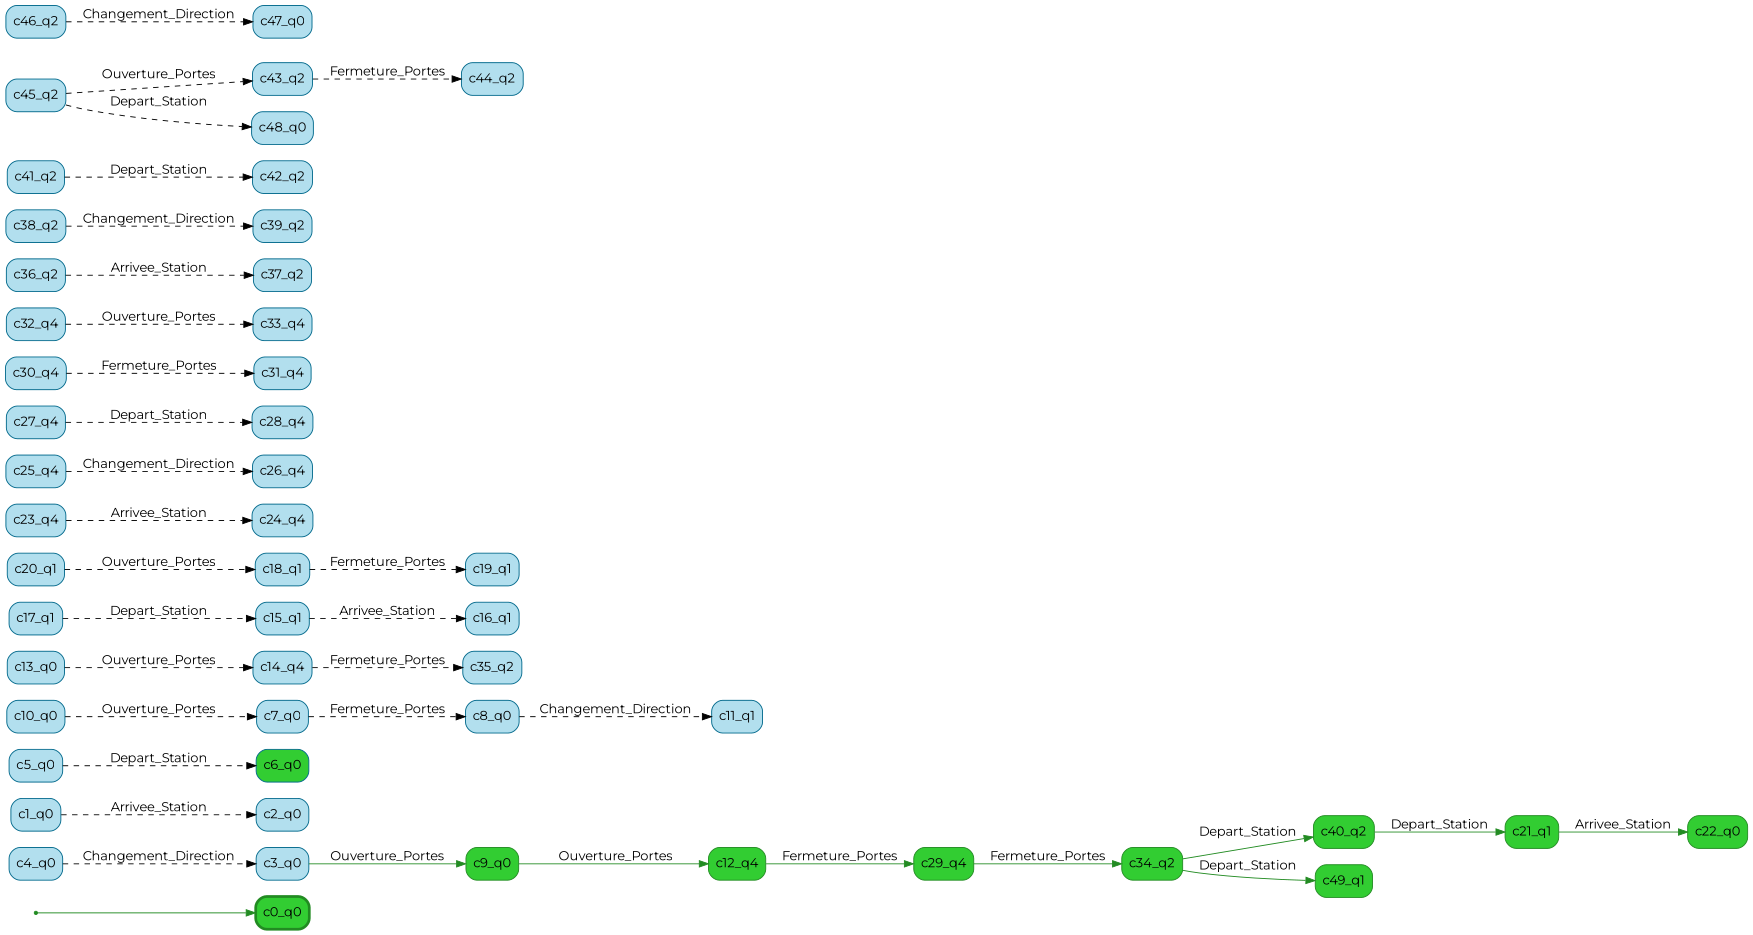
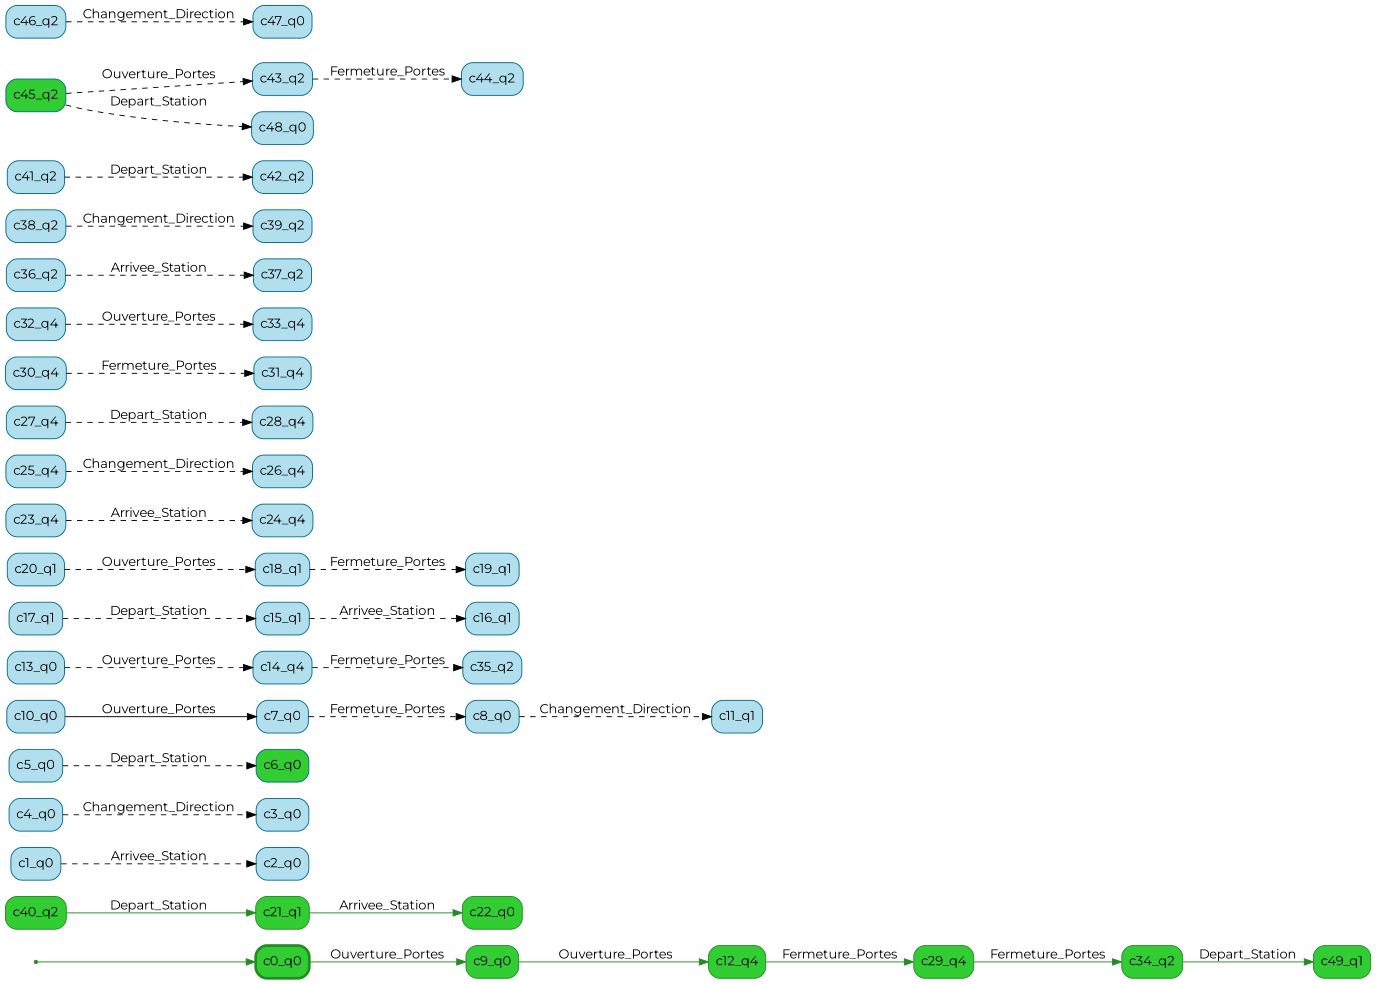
  digraph {
    fontname=Montserrat
    rankdir=LR
    node [color=deepskyblue4 fontname=Montserrat shape=box fillcolor=lightblue2 style="rounded, filled"]
    edge [color=black fontname=Montserrat style=dashed]
    __invisible__ [color=forestgreen shape=point fillcolor="" style=""]
    n2 [color=forestgreen fillcolor=limegreen label=c0_q0 penwidth=3]
    n3 [color=forestgreen fillcolor=limegreen label=c9_q0]
    n4 [color=forestgreen fillcolor=limegreen label=c12_q4]
    n5 [color=forestgreen fillcolor=limegreen label=c29_q4]
    n6 [color=forestgreen fillcolor=limegreen label=c34_q2]
    n7 [color=forestgreen fillcolor=limegreen label=c40_q2]
    n8 [color=forestgreen fillcolor=limegreen label=c49_q1]
    n9 [color=forestgreen fillcolor=limegreen label=c21_q1]
    n10 [color=forestgreen fillcolor=limegreen label=c22_q0]
    n11 [label=c1_q0]
    n12 [label=c2_q0]
    n13 [label=c3_q0]
    n14 [label=c4_q0]
    n15 [label=c5_q0]
    n16 [fillcolor=limegreen label=c6_q0]
    n17 [label=c7_q0]
    n18 [label=c8_q0]
    n19 [label=c11_q1]
    n20 [label=c10_q0]
    n21 [label=c13_q0]
    n22 [label=c14_q4]
    n23 [label=c35_q2]
    n24 [label=c15_q1]
    n25 [label=c16_q1]
    n26 [label=c17_q1]
    n27 [label=c18_q1]
    n28 [label=c19_q1]
    n29 [label=c20_q1]
    n30 [label=c23_q4]
    n31 [label=c24_q4]
    n32 [label=c25_q4]
    n33 [label=c26_q4]
    n34 [label=c27_q4]
    n35 [label=c28_q4]
    n36 [label=c30_q4]
    n37 [label=c31_q4]
    n38 [label=c32_q4]
    n39 [label=c33_q4]
    n40 [label=c36_q2]
    n41 [label=c37_q2]
    n42 [label=c38_q2]
    n43 [label=c39_q2]
    n44 [label=c41_q2]
    n45 [label=c42_q2]
    n46 [label=c43_q2]
    n47 [label=c44_q2]
-   n48 [label=c45_q2]
+   n48 [fillcolor=limegreen label=c45_q2]
    n49 [label=c48_q0]
    n50 [label=c46_q2]
    n51 [label=c47_q0]
    __invisible__ -> n2 [color=forestgreen style=""]
-   n13 -> n3 [color=forestgreen label=Ouverture_Portes style=""]
+   n2 -> n3 [color=forestgreen label=Ouverture_Portes style=""]
    n3 -> n4 [color=forestgreen label=Ouverture_Portes style=""]
    n4 -> n5 [color=forestgreen label=Fermeture_Portes style=""]
    n5 -> n6 [color=forestgreen label=Fermeture_Portes style=""]
-   n6 -> n7 [color=forestgreen label=Depart_Station style=""]
    n6 -> n8 [color=forestgreen label=Depart_Station style=""]
    n7 -> n9 [color=forestgreen label=Depart_Station style=""]
    n9 -> n10 [color=forestgreen label=Arrivee_Station style=""]
    n11 -> n12 [label=Arrivee_Station]
    n14 -> n13 [label=Changement_Direction]
    n15 -> n16 [label=Depart_Station]
    n17 -> n18 [label=Fermeture_Portes]
    n18 -> n19 [label=Changement_Direction]
-   n20 -> n17 [label=Ouverture_Portes]
+   n20 -> n17 [label=Ouverture_Portes style=solid]
    n21 -> n22 [label=Ouverture_Portes]
    n22 -> n23 [label=Fermeture_Portes]
    n24 -> n25 [label=Arrivee_Station]
    n26 -> n24 [label=Depart_Station]
    n27 -> n28 [label=Fermeture_Portes]
    n29 -> n27 [label=Ouverture_Portes]
    n30 -> n31 [label=Arrivee_Station]
    n32 -> n33 [label=Changement_Direction]
    n34 -> n35 [label=Depart_Station]
    n36 -> n37 [label=Fermeture_Portes]
    n38 -> n39 [label=Ouverture_Portes]
    n40 -> n41 [label=Arrivee_Station]
    n42 -> n43 [label=Changement_Direction]
    n44 -> n45 [label=Depart_Station]
    n46 -> n47 [label=Fermeture_Portes]
    n48 -> n46 [label=Ouverture_Portes]
    n48 -> n49 [label=Depart_Station]
    n50 -> n51 [label=Changement_Direction]
  }
